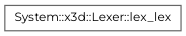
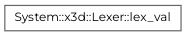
  digraph {
    rankdir=LR
    fontname=Montserrat
-   n1 [color=gray40 fillcolor=white fontname=Montserrat fontsize=10 height=0.2 label="System::x3d::Lexer::lex_lex" shape=record style=filled width=0.4]
+   n1 [color=gray40 fillcolor=white fontname=Montserrat fontsize=10 height=0.2 label="System::x3d::Lexer::lex_val" shape=record style=filled width=0.4]
  }
